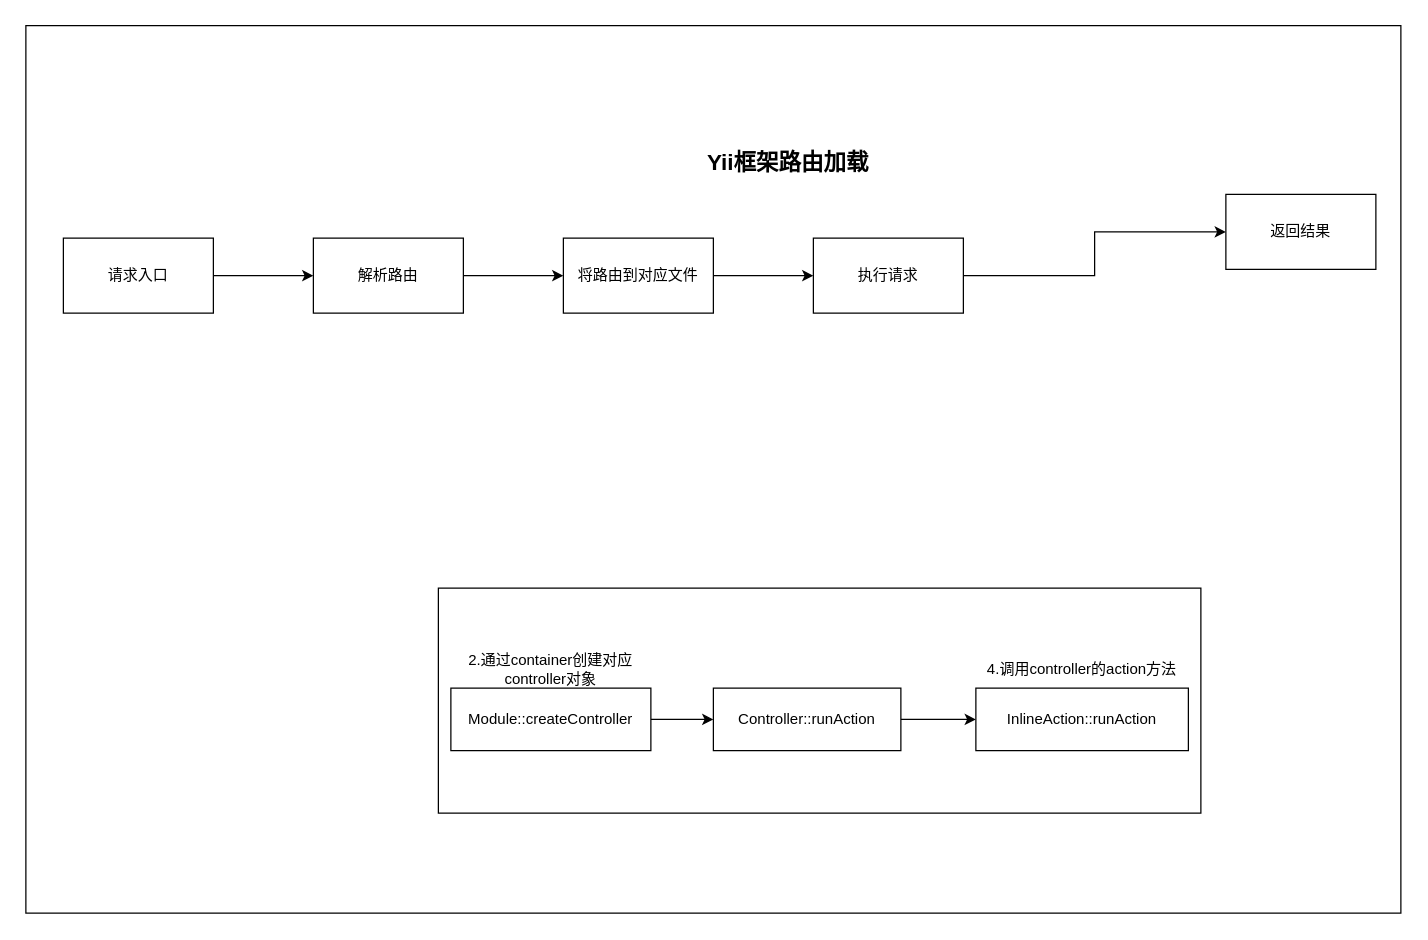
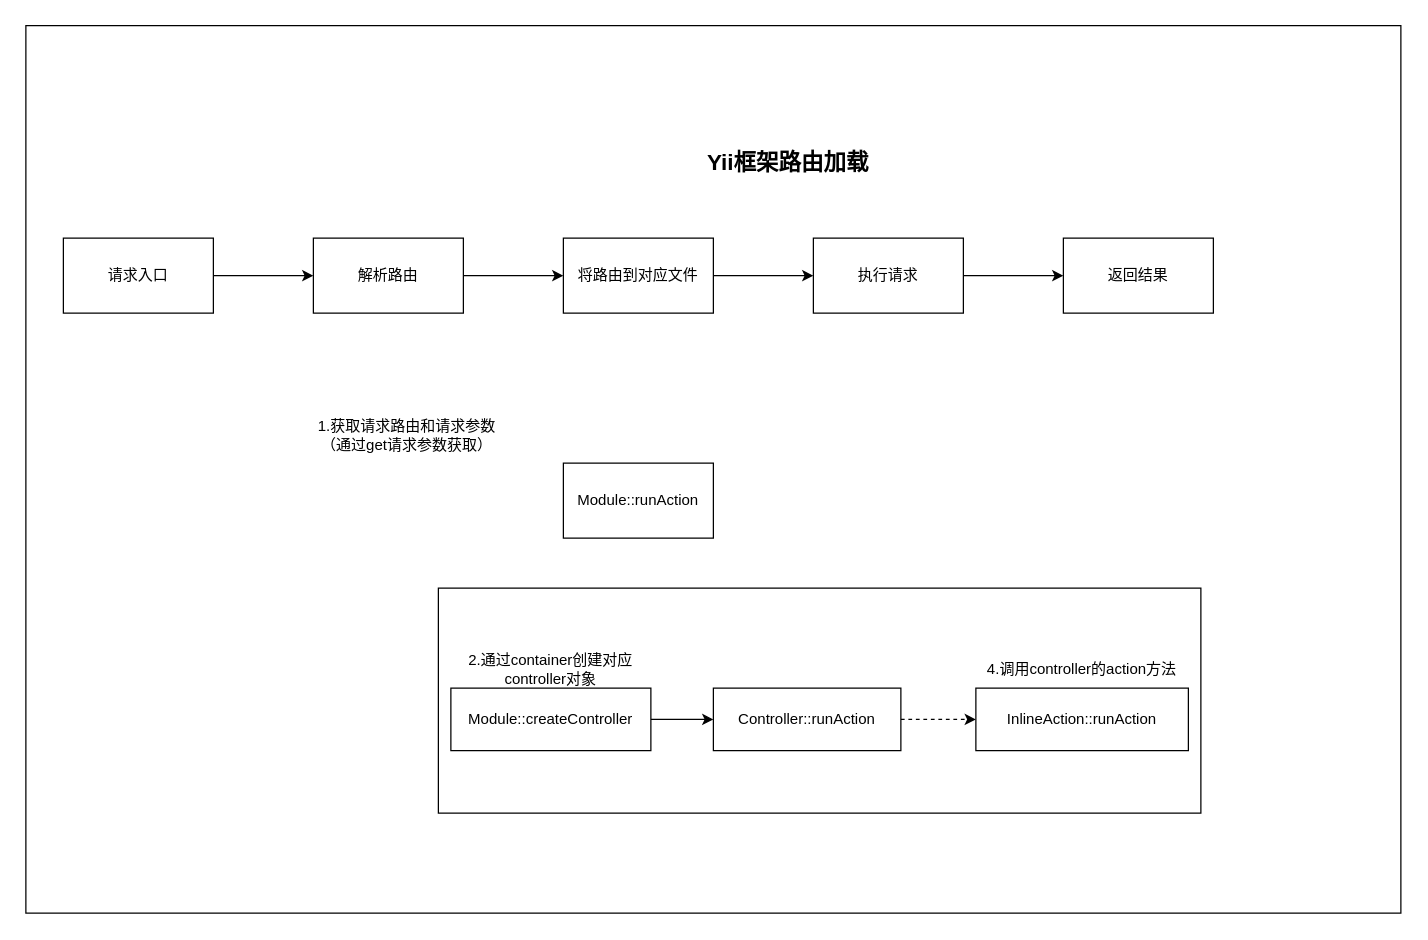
  <mxCell id="0" />
  <mxCell id="1" parent="0" />
  <mxCell id="2" value="" style="rounded=0;whiteSpace=wrap;html=1;fontSize=18;" vertex="1" parent="1"><mxGeometry x="20" y="20" width="1100" height="710" as="geometry" /></mxCell>
  <mxCell id="3" value="" style="rounded=0;whiteSpace=wrap;html=1;" vertex="1" parent="1"><mxGeometry x="350" y="470" width="610" height="180" as="geometry" /></mxCell>
  <mxCell id="4" value="" style="edgeStyle=orthogonalEdgeStyle;rounded=0;orthogonalLoop=1;jettySize=auto;html=1;" parent="1" source="5" target="7" edge="1"><mxGeometry relative="1" as="geometry" /></mxCell>
  <mxCell id="5" value="请求入口" style="rounded=0;whiteSpace=wrap;html=1;" parent="1" vertex="1"><mxGeometry y="190" width="120" height="60" as="geometry" x="50" /></mxCell>
  <mxCell id="6" value="" style="edgeStyle=orthogonalEdgeStyle;rounded=0;orthogonalLoop=1;jettySize=auto;html=1;" parent="1" source="7" target="9" edge="1"><mxGeometry relative="1" as="geometry" /></mxCell>
  <mxCell id="7" value="解析路由" style="rounded=0;whiteSpace=wrap;html=1;" parent="1" vertex="1"><mxGeometry x="250" y="190" width="120" height="60" as="geometry" /></mxCell>
  <mxCell id="8" value="" style="edgeStyle=orthogonalEdgeStyle;rounded=0;orthogonalLoop=1;jettySize=auto;html=1;" parent="1" source="9" target="11" edge="1"><mxGeometry relative="1" as="geometry" /></mxCell>
  <mxCell id="9" value="将路由到对应文件" style="whiteSpace=wrap;html=1;rounded=0;" parent="1" vertex="1"><mxGeometry x="450" y="190" width="120" height="60" as="geometry" /></mxCell>
  <mxCell id="10" value="" style="edgeStyle=orthogonalEdgeStyle;rounded=0;orthogonalLoop=1;jettySize=auto;html=1;" parent="1" source="11" target="12" edge="1"><mxGeometry relative="1" as="geometry" /></mxCell>
  <mxCell id="11" value="执行请求" style="whiteSpace=wrap;html=1;rounded=0;" parent="1" vertex="1"><mxGeometry x="650" y="190" width="120" height="60" as="geometry" /></mxCell>
- <mxCell id="12" value="返回结果" style="whiteSpace=wrap;html=1;rounded=0;" parent="1" vertex="1"><mxGeometry x="980" y="155" width="120" height="60" as="geometry" /></mxCell>
+ <mxCell id="12" value="返回结果" style="whiteSpace=wrap;html=1;rounded=0;" parent="1" vertex="1"><mxGeometry x="850" y="190" width="120" height="60" as="geometry" /></mxCell>
+ <mxCell id="13" value="1.获取请求路由和请求参数（通过get请求参数获取）" style="text;html=1;strokeColor=none;fillColor=none;align=center;verticalAlign=middle;whiteSpace=wrap;rounded=0;" parent="1" vertex="1"><mxGeometry x="250" y="325" width="150" height="45" as="geometry" /></mxCell>
+ <mxCell id="14" value="Module::runAction" style="rounded=0;whiteSpace=wrap;html=1;" parent="1" vertex="1"><mxGeometry x="450" y="370" width="120" height="60" as="geometry" /></mxCell>
  <mxCell id="15" style="edgeStyle=orthogonalEdgeStyle;rounded=0;orthogonalLoop=1;jettySize=auto;html=1;exitX=1;exitY=0.5;exitDx=0;exitDy=0;entryX=0;entryY=0.5;entryDx=0;entryDy=0;" edge="1" parent="1" source="16" target="18"><mxGeometry relative="1" as="geometry" /></mxCell>
  <mxCell id="16" value="Module::createController" style="rounded=0;whiteSpace=wrap;html=1;" parent="1" vertex="1"><mxGeometry x="360" y="550" width="160" height="50" as="geometry" /></mxCell>
- <mxCell id="17" style="edgeStyle=orthogonalEdgeStyle;rounded=0;orthogonalLoop=1;jettySize=auto;html=1;exitX=1;exitY=0.5;exitDx=0;exitDy=0;entryX=0;entryY=0.5;entryDx=0;entryDy=0;" edge="1" parent="1" source="18" target="20"><mxGeometry relative="1" as="geometry" /></mxCell>
+ <mxCell id="17" style="edgeStyle=orthogonalEdgeStyle;rounded=0;orthogonalLoop=1;jettySize=auto;html=1;exitX=1;exitY=0.5;exitDx=0;exitDy=0;entryX=0;entryY=0.5;entryDx=0;entryDy=0;dashed=1;" edge="1" parent="1" source="18" target="20"><mxGeometry relative="1" as="geometry" /></mxCell>
  <mxCell id="18" value="Controller::runAction" style="rounded=0;whiteSpace=wrap;html=1;" parent="1" vertex="1"><mxGeometry x="570" y="550" width="150" height="50" as="geometry" /></mxCell>
  <mxCell id="19" value="2.通过container创建对应controller对象" style="text;html=1;strokeColor=none;fillColor=none;align=center;verticalAlign=middle;whiteSpace=wrap;rounded=0;" parent="1" vertex="1"><mxGeometry x="370" y="520" width="140" height="30" as="geometry" /></mxCell>
  <mxCell id="20" value="InlineAction::runAction" style="rounded=0;whiteSpace=wrap;html=1;" vertex="1" parent="1"><mxGeometry x="780" y="550" width="170" height="50" as="geometry" /></mxCell>
  <mxCell id="21" value="4.调用controller的action方法" style="text;html=1;strokeColor=none;fillColor=none;align=center;verticalAlign=middle;whiteSpace=wrap;rounded=0;" vertex="1" parent="1"><mxGeometry x="770" y="520" width="190" height="30" as="geometry" /></mxCell>
  <mxCell id="22" value="&lt;b&gt;&lt;font style=&quot;font-size: 18px&quot;&gt;Yii框架路由加载&lt;/font&gt;&lt;/b&gt;" style="text;html=1;strokeColor=none;fillColor=none;align=center;verticalAlign=middle;whiteSpace=wrap;rounded=0;" vertex="1" parent="1"><mxGeometry x="540" y="115" width="180" height="30" as="geometry" /></mxCell>
